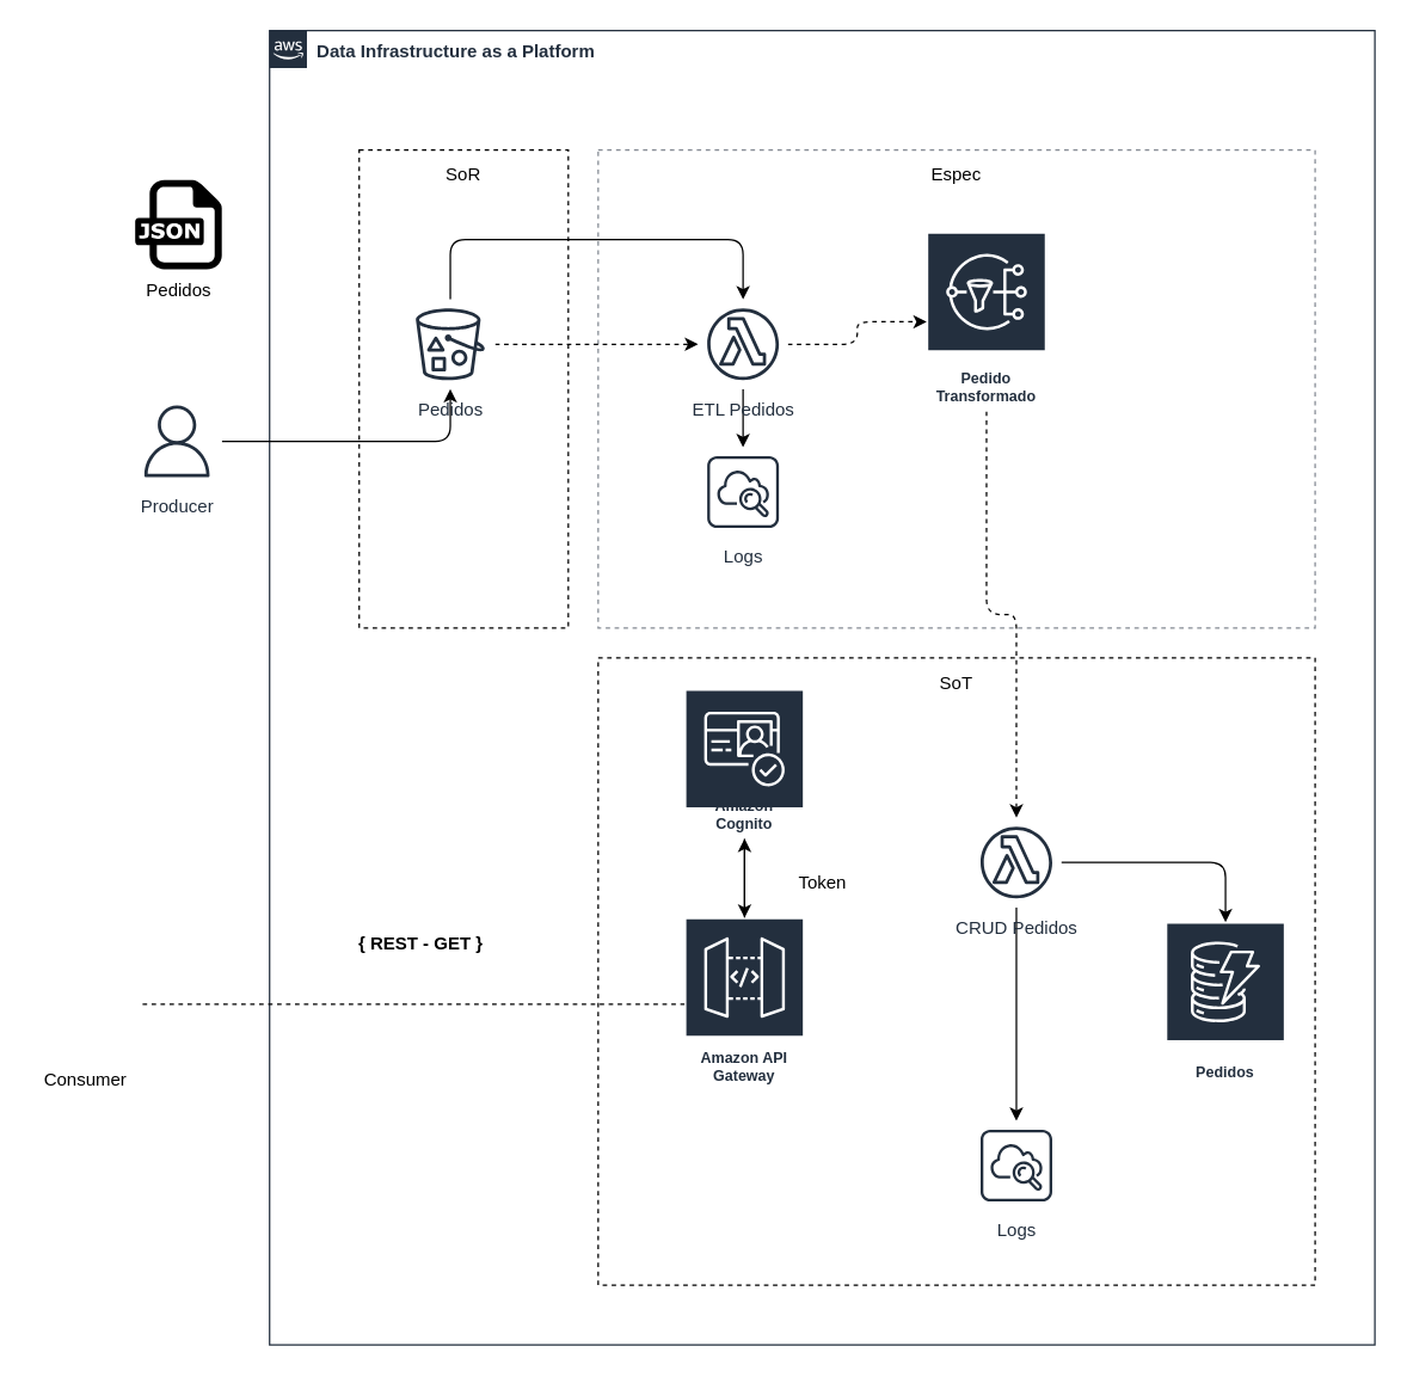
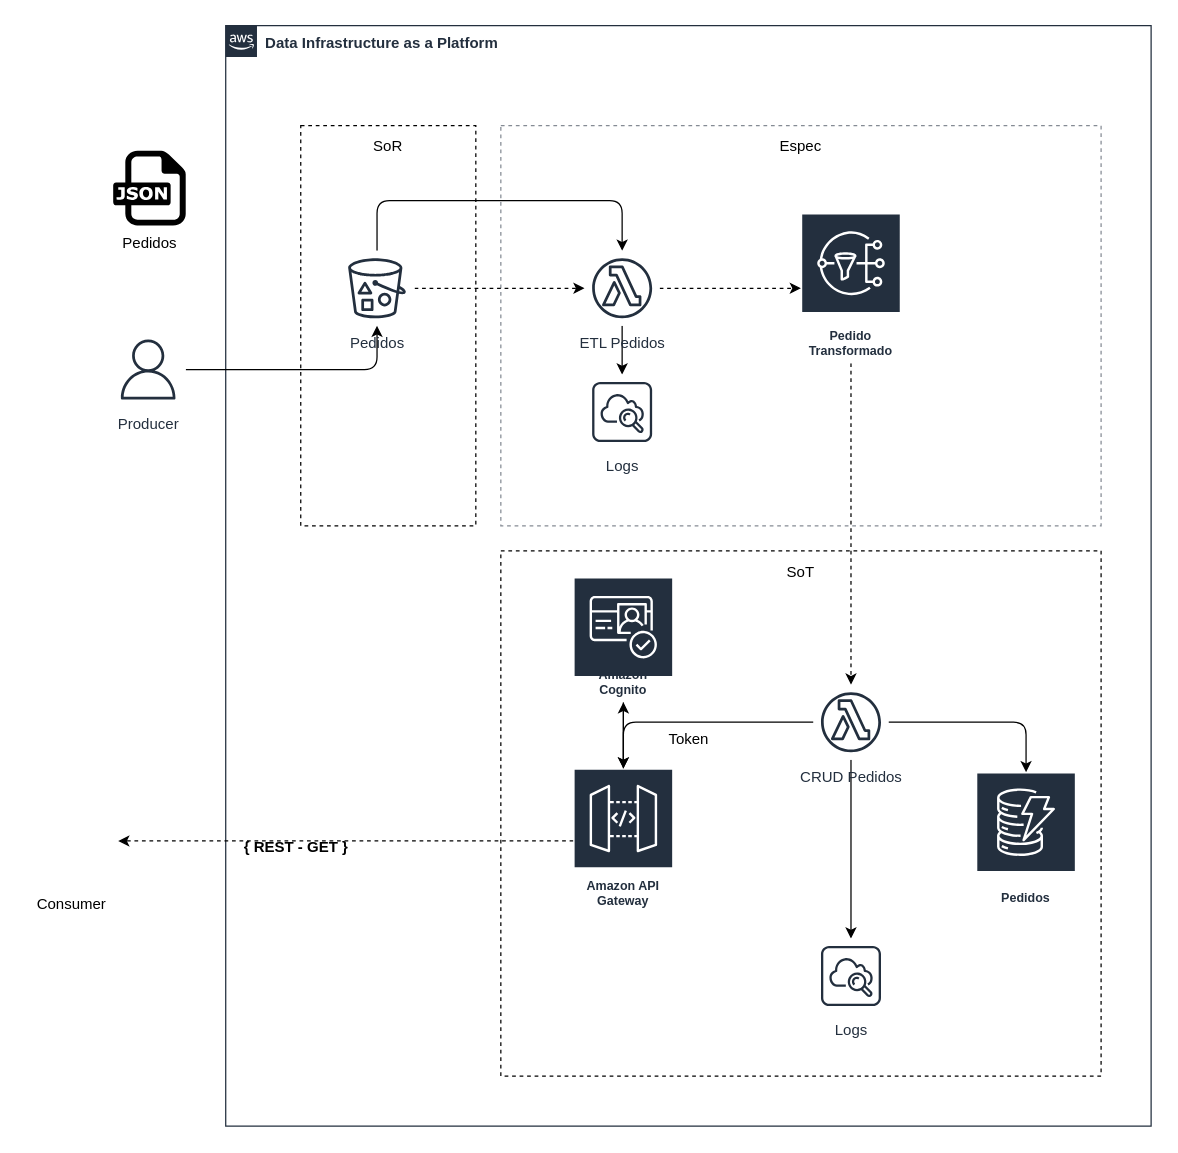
  <mxCell id="0" />
  <mxCell id="1" parent="0" />
  <mxCell id="2" value="&lt;b&gt;Data Infrastructure as a Platform&lt;/b&gt;" style="points=[[0,0],[0.25,0],[0.5,0],[0.75,0],[1,0],[1,0.25],[1,0.5],[1,0.75],[1,1],[0.75,1],[0.5,1],[0.25,1],[0,1],[0,0.75],[0,0.5],[0,0.25]];outlineConnect=0;gradientColor=none;html=1;whiteSpace=wrap;fontSize=12;fontStyle=0;shape=mxgraph.aws4.group;grIcon=mxgraph.aws4.group_aws_cloud_alt;strokeColor=#232F3E;fillColor=none;verticalAlign=top;align=left;spacingLeft=30;fontColor=#232F3E;dashed=0;" parent="1" vertex="1"><mxGeometry x="180" y="20" width="740" height="880" as="geometry" /></mxCell>
  <mxCell id="3" value="&lt;span style=&quot;color: rgb(0 , 0 , 0)&quot;&gt;Espec&lt;/span&gt;" style="outlineConnect=0;gradientColor=none;html=1;whiteSpace=wrap;fontSize=12;fontStyle=0;strokeColor=#858B94;fillColor=none;verticalAlign=top;align=center;fontColor=#858B94;dashed=1;spacingTop=3;" parent="1" vertex="1"><mxGeometry x="400" y="100" width="480" height="320" as="geometry" /></mxCell>
  <mxCell id="4" value="&lt;font color=&quot;#000000&quot;&gt;SoR&lt;/font&gt;" style="outlineConnect=0;gradientColor=none;html=1;whiteSpace=wrap;fontSize=12;fontStyle=0;strokeColor=#000000;fillColor=none;verticalAlign=top;align=center;fontColor=#858B94;dashed=1;spacingTop=3;" parent="1" vertex="1"><mxGeometry x="240" y="100" width="140" height="320" as="geometry" /></mxCell>
  <mxCell id="5" value="&lt;font color=&quot;#000000&quot;&gt;SoT&lt;/font&gt;" style="outlineConnect=0;gradientColor=none;html=1;whiteSpace=wrap;fontSize=12;fontStyle=0;strokeColor=#000000;fillColor=none;verticalAlign=top;align=center;fontColor=#858B94;dashed=1;spacingTop=3;" parent="1" vertex="1"><mxGeometry x="400" y="440" width="480" height="420" as="geometry" /></mxCell>
  <mxCell id="6" style="edgeStyle=orthogonalEdgeStyle;rounded=0;orthogonalLoop=1;jettySize=auto;html=1;dashed=1;" parent="1" source="8" target="11" edge="1"><mxGeometry relative="1" as="geometry" /></mxCell>
  <mxCell id="7" style="edgeStyle=orthogonalEdgeStyle;orthogonalLoop=1;jettySize=auto;html=1;rounded=1;" parent="1" source="8" target="11" edge="1"><mxGeometry relative="1" as="geometry"><Array as="points"><mxPoint x="301" y="160" /><mxPoint x="497" y="160" /></Array></mxGeometry></mxCell>
  <mxCell id="8" value="Pedidos" style="outlineConnect=0;fontColor=#232F3E;gradientColor=none;strokeColor=#232F3E;fillColor=#ffffff;dashed=0;verticalLabelPosition=bottom;verticalAlign=top;align=center;html=1;fontSize=12;fontStyle=0;aspect=fixed;shape=mxgraph.aws4.resourceIcon;resIcon=mxgraph.aws4.bucket_with_objects;" parent="1" vertex="1"><mxGeometry x="271" y="200" width="60" height="60" as="geometry" /></mxCell>
  <mxCell id="9" style="edgeStyle=orthogonalEdgeStyle;rounded=1;orthogonalLoop=1;jettySize=auto;html=1;dashed=1;" parent="1" source="11" target="13" edge="1"><mxGeometry relative="1" as="geometry" /></mxCell>
  <mxCell id="10" style="edgeStyle=orthogonalEdgeStyle;rounded=1;orthogonalLoop=1;jettySize=auto;html=1;" parent="1" source="11" target="14" edge="1"><mxGeometry relative="1" as="geometry" /></mxCell>
  <mxCell id="11" value="ETL Pedidos" style="outlineConnect=0;fontColor=#232F3E;gradientColor=none;strokeColor=#232F3E;fillColor=#ffffff;dashed=0;verticalLabelPosition=bottom;verticalAlign=top;align=center;html=1;fontSize=12;fontStyle=0;aspect=fixed;shape=mxgraph.aws4.resourceIcon;resIcon=mxgraph.aws4.lambda_function;" parent="1" vertex="1"><mxGeometry x="467" y="200" width="60" height="60" as="geometry" /></mxCell>
  <mxCell id="12" style="edgeStyle=orthogonalEdgeStyle;rounded=1;orthogonalLoop=1;jettySize=auto;html=1;dashed=1;" parent="1" source="13" target="18" edge="1"><mxGeometry relative="1" as="geometry" /></mxCell>
- <mxCell id="13" value="Pedido Transformado" style="outlineConnect=0;fontColor=#232F3E;gradientColor=none;strokeColor=#ffffff;fillColor=#232F3E;dashed=0;verticalLabelPosition=middle;verticalAlign=bottom;align=center;html=1;whiteSpace=wrap;fontSize=10;fontStyle=1;spacing=3;shape=mxgraph.aws4.productIcon;prIcon=mxgraph.aws4.sns;" parent="1" vertex="1"><mxGeometry x="620" y="155" width="80" height="120" as="geometry" /></mxCell>
+ <mxCell id="13" value="Pedido Transformado" style="outlineConnect=0;fontColor=#232F3E;gradientColor=none;strokeColor=#ffffff;fillColor=#232F3E;dashed=0;verticalLabelPosition=middle;verticalAlign=bottom;align=center;html=1;whiteSpace=wrap;fontSize=10;fontStyle=1;spacing=3;shape=mxgraph.aws4.productIcon;prIcon=mxgraph.aws4.sns;" parent="1" vertex="1"><mxGeometry x="640" y="170" width="80" height="120" as="geometry" /></mxCell>
  <mxCell id="14" value="Logs" style="outlineConnect=0;fontColor=#232F3E;gradientColor=none;strokeColor=#232F3E;fillColor=#ffffff;dashed=0;verticalLabelPosition=bottom;verticalAlign=top;align=center;html=1;fontSize=12;fontStyle=0;aspect=fixed;shape=mxgraph.aws4.resourceIcon;resIcon=mxgraph.aws4.instance_with_cloudwatch;" parent="1" vertex="1"><mxGeometry x="467" y="299" width="60" height="60" as="geometry" /></mxCell>
  <mxCell id="15" style="edgeStyle=orthogonalEdgeStyle;rounded=1;orthogonalLoop=1;jettySize=auto;html=1;" parent="1" source="18" target="19" edge="1"><mxGeometry relative="1" as="geometry" /></mxCell>
  <mxCell id="16" style="edgeStyle=orthogonalEdgeStyle;rounded=1;orthogonalLoop=1;jettySize=auto;html=1;" parent="1" source="18" target="20" edge="1"><mxGeometry relative="1" as="geometry" /></mxCell>
+ <mxCell id="17" style="edgeStyle=orthogonalEdgeStyle;rounded=1;orthogonalLoop=1;jettySize=auto;html=1;" parent="1" source="18" target="23" edge="1"><mxGeometry relative="1" as="geometry" /></mxCell>
  <mxCell id="18" value="CRUD Pedidos" style="outlineConnect=0;fontColor=#232F3E;gradientColor=none;strokeColor=#232F3E;fillColor=#ffffff;dashed=0;verticalLabelPosition=bottom;verticalAlign=top;align=center;html=1;fontSize=12;fontStyle=0;aspect=fixed;shape=mxgraph.aws4.resourceIcon;resIcon=mxgraph.aws4.lambda_function;" parent="1" vertex="1"><mxGeometry x="650" y="547" width="60" height="60" as="geometry" /></mxCell>
  <mxCell id="19" value="Logs" style="outlineConnect=0;fontColor=#232F3E;gradientColor=none;strokeColor=#232F3E;fillColor=#ffffff;dashed=0;verticalLabelPosition=bottom;verticalAlign=top;align=center;html=1;fontSize=12;fontStyle=0;aspect=fixed;shape=mxgraph.aws4.resourceIcon;resIcon=mxgraph.aws4.instance_with_cloudwatch;" parent="1" vertex="1"><mxGeometry x="650" y="750" width="60" height="60" as="geometry" /></mxCell>
  <mxCell id="20" value="Pedidos" style="outlineConnect=0;fontColor=#232F3E;gradientColor=none;strokeColor=#ffffff;fillColor=#232F3E;dashed=0;verticalLabelPosition=middle;verticalAlign=bottom;align=center;html=1;whiteSpace=wrap;fontSize=10;fontStyle=1;spacing=3;shape=mxgraph.aws4.productIcon;prIcon=mxgraph.aws4.dynamodb;" parent="1" vertex="1"><mxGeometry x="780" y="617" width="80" height="110" as="geometry" /></mxCell>
  <mxCell id="21" style="edgeStyle=orthogonalEdgeStyle;rounded=1;orthogonalLoop=1;jettySize=auto;html=1;" parent="1" source="23" target="25" edge="1"><mxGeometry relative="1" as="geometry" /></mxCell>
- <mxCell id="22" style="edgeStyle=orthogonalEdgeStyle;rounded=1;orthogonalLoop=1;jettySize=auto;html=1;dashed=1;endArrow=none;" parent="1" source="23" target="28" edge="1"><mxGeometry relative="1" as="geometry" /></mxCell>
+ <mxCell id="22" style="edgeStyle=orthogonalEdgeStyle;rounded=1;orthogonalLoop=1;jettySize=auto;html=1;dashed=1;" parent="1" source="23" target="28" edge="1"><mxGeometry relative="1" as="geometry" /></mxCell>
  <mxCell id="23" value="Amazon API Gateway" style="outlineConnect=0;fontColor=#232F3E;gradientColor=none;strokeColor=#ffffff;fillColor=#232F3E;dashed=0;verticalLabelPosition=middle;verticalAlign=bottom;align=center;html=1;whiteSpace=wrap;fontSize=10;fontStyle=1;spacing=3;shape=mxgraph.aws4.productIcon;prIcon=mxgraph.aws4.api_gateway;" parent="1" vertex="1"><mxGeometry x="458" y="614" width="80" height="116" as="geometry" /></mxCell>
  <mxCell id="24" style="edgeStyle=orthogonalEdgeStyle;rounded=1;orthogonalLoop=1;jettySize=auto;html=1;" parent="1" source="25" target="23" edge="1"><mxGeometry relative="1" as="geometry" /></mxCell>
  <mxCell id="25" value="Amazon Cognito" style="outlineConnect=0;fontColor=#232F3E;gradientColor=none;strokeColor=#ffffff;fillColor=#232F3E;dashed=0;verticalLabelPosition=middle;verticalAlign=bottom;align=center;html=1;whiteSpace=wrap;fontSize=10;fontStyle=1;spacing=3;shape=mxgraph.aws4.productIcon;prIcon=mxgraph.aws4.cognito;" parent="1" vertex="1"><mxGeometry x="458" y="461" width="80" height="100" as="geometry" /></mxCell>
  <mxCell id="26" style="edgeStyle=orthogonalEdgeStyle;rounded=1;orthogonalLoop=1;jettySize=auto;html=1;" parent="1" source="27" target="8" edge="1"><mxGeometry relative="1" as="geometry"><mxPoint x="150" y="230" as="targetPoint" /></mxGeometry></mxCell>
  <mxCell id="27" value="Producer" style="outlineConnect=0;fontColor=#232F3E;gradientColor=none;strokeColor=#232F3E;fillColor=#ffffff;dashed=0;verticalLabelPosition=bottom;verticalAlign=top;align=center;html=1;fontSize=12;fontStyle=0;aspect=fixed;shape=mxgraph.aws4.resourceIcon;resIcon=mxgraph.aws4.user;" parent="1" vertex="1"><mxGeometry x="88" y="265" width="60" height="60" as="geometry" /></mxCell>
  <mxCell id="28" value="Consumer" style="shape=image;verticalLabelPosition=bottom;labelBackgroundColor=#ffffff;verticalAlign=top;aspect=fixed;imageAspect=0;image=/home/carlos/Downloads/insomnia-logo-A35E09EB19-seeklogo.com.png;fillColor=#000000;" parent="1" vertex="1"><mxGeometry x="20" y="635" width="74" height="74" as="geometry" /></mxCell>
  <mxCell id="29" value="Pedidos" style="dashed=0;outlineConnect=0;html=1;align=center;labelPosition=center;verticalLabelPosition=bottom;verticalAlign=top;shape=mxgraph.weblogos.json" parent="1" vertex="1"><mxGeometry x="90" y="120" width="58" height="59.8" as="geometry" /></mxCell>
- <mxCell id="30" value="&lt;b&gt;{ REST - GET }&lt;/b&gt;" style="text;html=1;align=center;verticalAlign=middle;resizable=0;points=[];autosize=1;strokeColor=none;" parent="1" vertex="1"><mxGeometry x="231" y="622" width="100" height="20" as="geometry" /></mxCell>
+ <mxCell id="30" value="&lt;b&gt;{ REST - GET }&lt;/b&gt;" style="text;html=1;align=center;verticalAlign=middle;resizable=0;points=[];autosize=1;strokeColor=none;" parent="1" vertex="1"><mxGeometry x="186" y="667" width="100" height="20" as="geometry" /></mxCell>
  <mxCell id="31" value="Token" style="text;html=1;align=center;verticalAlign=middle;resizable=0;points=[];autosize=1;strokeColor=none;" parent="1" vertex="1"><mxGeometry x="525" y="581" width="50" height="20" as="geometry" /></mxCell>
